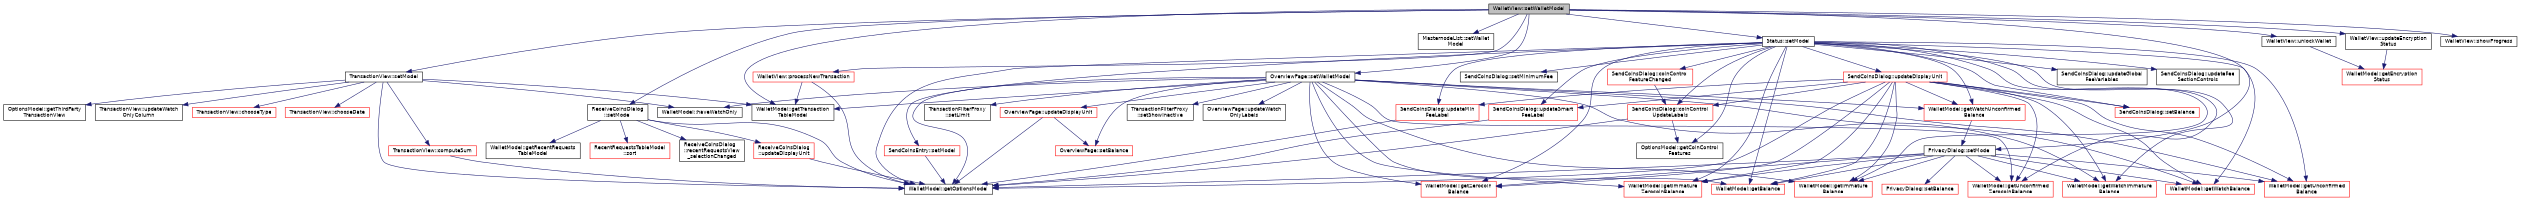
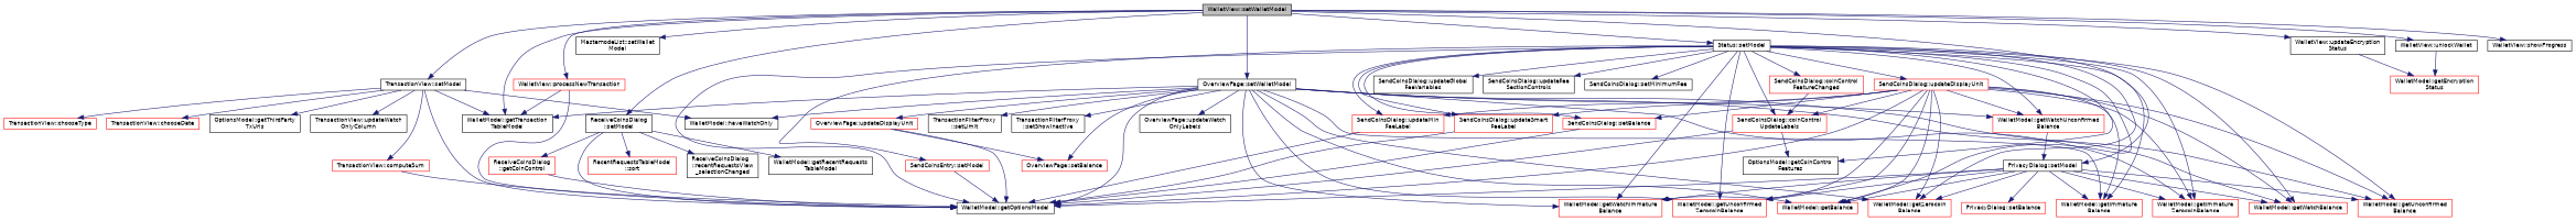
  digraph {
    rankdir=TB
    node [color=red fillcolor=white fontname=Helvetica fontsize=10 shape=record style=filled]
    edge [color=midnightblue fontname=Helvetica fontsize=10 labelfontname=Helvetica labelfontsize=10 style=solid]
    n1 [color=black fillcolor=grey75 fontcolor=black height=0.2 label="WalletView::setWalletModel" width=0.4]
    n2 [color=black height=0.2 label="TransactionView::setModel" width=0.4]
    n3 [color=black height=0.2 label="WalletModel::getTransaction\lTableModel" width=0.4]
    n4 [color=black height=0.2 label="OverviewPage::setWalletModel" width=0.4]
    n5 [color=black height=0.2 label="MasternodeList::setWallet\lModel" width=0.4]
    n6 [color=black height=0.2 label="PrivacyDialog::setModel" width=0.4]
    n7 [color=black height=0.2 label="ReceiveCoinsDialog\l::setModel" width=0.4]
    n8 [color=black height=0.2 label="Status::setModel" width=0.4]
    n9 [color=black height=0.2 label="WalletView::updateEncryption\lStatus" width=0.4]
    n10 [height=0.2 label="WalletView::processNewTransaction" width=0.4]
    n11 [color=black height=0.2 label="WalletView::unlockWallet" width=0.4]
    n12 [color=black height=0.2 label="WalletView::showProgress" width=0.4]
    n13 [height=0.2 label="TransactionView::computeSum" width=0.4]
    n14 [color=black height=0.2 label="WalletModel::getOptionsModel" width=0.4]
-   n15 [color=black height=0.2 label="OptionsModel::getThirdParty\lTransactionView" width=0.4]
+   n15 [color=black height=0.2 label="OptionsModel::getThirdParty\lTxUrls" width=0.4]
    n16 [color=black height=0.2 label="TransactionView::updateWatch\lOnlyColumn" width=0.4]
    n17 [color=black height=0.2 label="WalletModel::haveWatchOnly" width=0.4]
    n18 [height=0.2 label="TransactionView::chooseType" width=0.4]
    n19 [height=0.2 label="TransactionView::chooseDate" width=0.4]
    n20 [color=black height=0.2 label="TransactionFilterProxy\l::setLimit" width=0.4]
    n21 [color=black height=0.2 label="TransactionFilterProxy\l::setShowInactive" width=0.4]
    n22 [height=0.2 label="OverviewPage::setBalance" width=0.4]
    n23 [height=0.2 label="WalletModel::getBalance" width=0.4]
    n24 [height=0.2 label="WalletModel::getUnconfirmed\lBalance" width=0.4]
    n25 [height=0.2 label="WalletModel::getImmature\lBalance" width=0.4]
    n26 [height=0.2 label="WalletModel::getZerocoin\lBalance" width=0.4]
    n27 [height=0.2 label="WalletModel::getUnconfirmed\lZerocoinBalance" width=0.4]
    n28 [height=0.2 label="WalletModel::getImmature\lZerocoinBalance" width=0.4]
    n29 [height=0.2 label="WalletModel::getWatchBalance" width=0.4]
    n30 [height=0.2 label="WalletModel::getWatchUnconfirmed\lBalance" width=0.4]
    n31 [height=0.2 label="WalletModel::getWatchImmature\lBalance" width=0.4]
    n32 [height=0.2 label="OverviewPage::updateDisplayUnit" width=0.4]
    n33 [color=black height=0.2 label="OverviewPage::updateWatch\lOnlyLabels" width=0.4]
    n34 [height=0.2 label="PrivacyDialog::setBalance" width=0.4]
    n35 [color=black height=0.2 label="WalletModel::getRecentRequests\lTableModel" width=0.4]
    n36 [height=0.2 label="RecentRequestsTableModel\l::sort" width=0.4]
-   n37 [height=0.2 label="ReceiveCoinsDialog\l::updateDisplayUnit" width=0.4]
+   n37 [height=0.2 label="ReceiveCoinsDialog\l::getCoinControl" width=0.4]
    n38 [color=black height=0.2 label="ReceiveCoinsDialog\l::recentRequestsView\l_selectionChanged" width=0.4]
    n39 [height=0.2 label="SendCoinsEntry::setModel" width=0.4]
    n40 [height=0.2 label="SendCoinsDialog::setBalance" width=0.4]
    n41 [height=0.2 label="SendCoinsDialog::updateDisplayUnit" width=0.4]
    n42 [height=0.2 label="SendCoinsDialog::coinControl\lUpdateLabels" width=0.4]
    n43 [color=black height=0.2 label="OptionsModel::getCoinControl\lFeatures" width=0.4]
    n44 [height=0.2 label="SendCoinsDialog::updateMin\lFeeLabel" width=0.4]
    n45 [height=0.2 label="SendCoinsDialog::updateSmart\lFeeLabel" width=0.4]
    n46 [height=0.2 label="SendCoinsDialog::coinControl\lFeatureChanged" width=0.4]
    n47 [color=black height=0.2 label="SendCoinsDialog::updateGlobal\lFeeVariables" width=0.4]
    n48 [color=black height=0.2 label="SendCoinsDialog::updateFee\lSectionControls" width=0.4]
    n49 [color=black height=0.2 label="SendCoinsDialog::setMinimumFee" width=0.4]
    n50 [height=0.2 label="WalletModel::getEncryption\lStatus" width=0.4]
    n1 -> n2
    n1 -> n3
    n1 -> n4
    n1 -> n5
    n1 -> n6
    n1 -> n7
    n1 -> n8
    n1 -> n9
    n1 -> n10
    n1 -> n11
    n1 -> n12
    n2 -> n3
    n2 -> n13
    n2 -> n14
    n2 -> n15
    n2 -> n16
    n2 -> n17
    n2 -> n18
    n2 -> n19
    n4 -> n3
    n4 -> n14
    n4 -> n17
    n4 -> n20
    n4 -> n21
    n4 -> n22
    n4 -> n23
    n4 -> n24
    n4 -> n25
    n4 -> n26
    n4 -> n27
    n4 -> n28
    n4 -> n29
    n4 -> n30
    n4 -> n31
    n4 -> n32
    n4 -> n33
    n6 -> n14
    n6 -> n23
    n6 -> n24
    n6 -> n25
    n6 -> n26
    n6 -> n27
    n6 -> n28
    n6 -> n29
    n6 -> n31
    n6 -> n34
    n7 -> n14
    n7 -> n35
    n7 -> n36
    n7 -> n37
    n7 -> n38
    n8 -> n14
    n8 -> n23
    n8 -> n24
    n8 -> n25
    n8 -> n26
    n8 -> n27
    n8 -> n28
    n8 -> n29
    n8 -> n30
    n8 -> n31
    n8 -> n39
    n8 -> n40
    n8 -> n41
    n8 -> n42
    n8 -> n43
    n8 -> n44
    n8 -> n45
    n8 -> n46
    n8 -> n47
    n8 -> n48
    n8 -> n49
    n9 -> n50
    n10 -> n3
    n10 -> n14
    n11 -> n50
    n13 -> n14
    n30 -> n6
    n32 -> n14
    n32 -> n22
    n37 -> n14
    n39 -> n14
+   n40 -> n14
    n41 -> n14
    n41 -> n23
    n41 -> n24
    n41 -> n25
    n41 -> n26
    n41 -> n27
    n41 -> n28
    n41 -> n29
    n41 -> n30
    n41 -> n31
    n41 -> n40
    n41 -> n42
    n41 -> n44
    n41 -> n45
    n42 -> n14
    n42 -> n43
    n44 -> n14
    n45 -> n14
    n46 -> n42
  }
